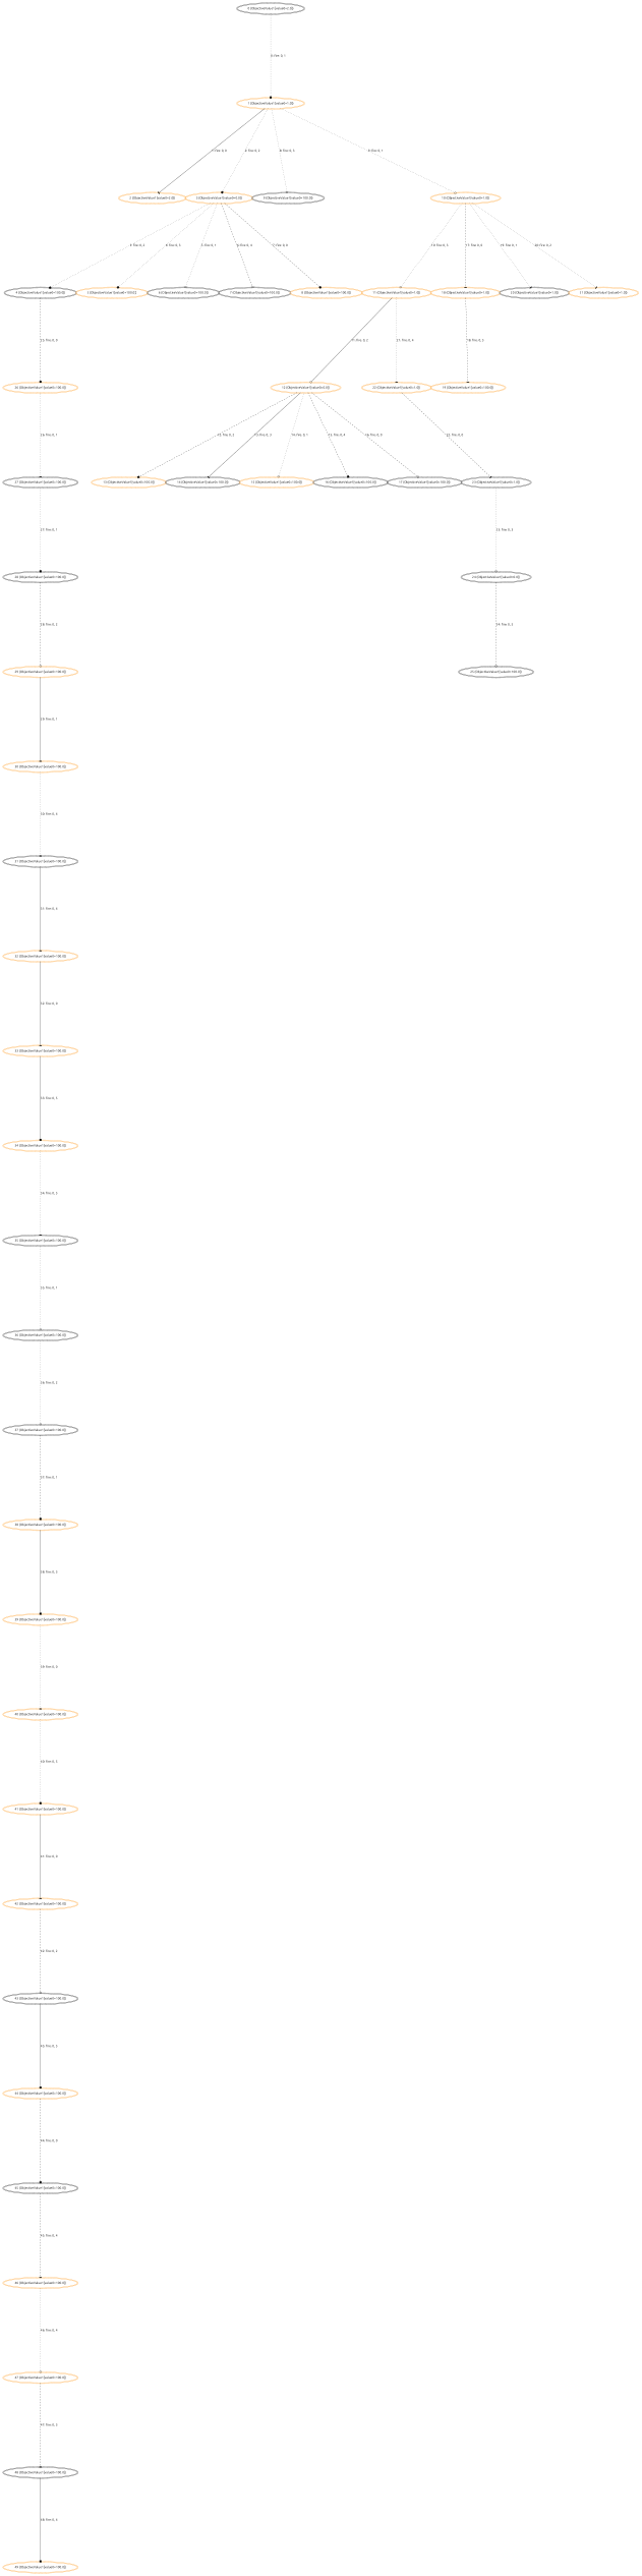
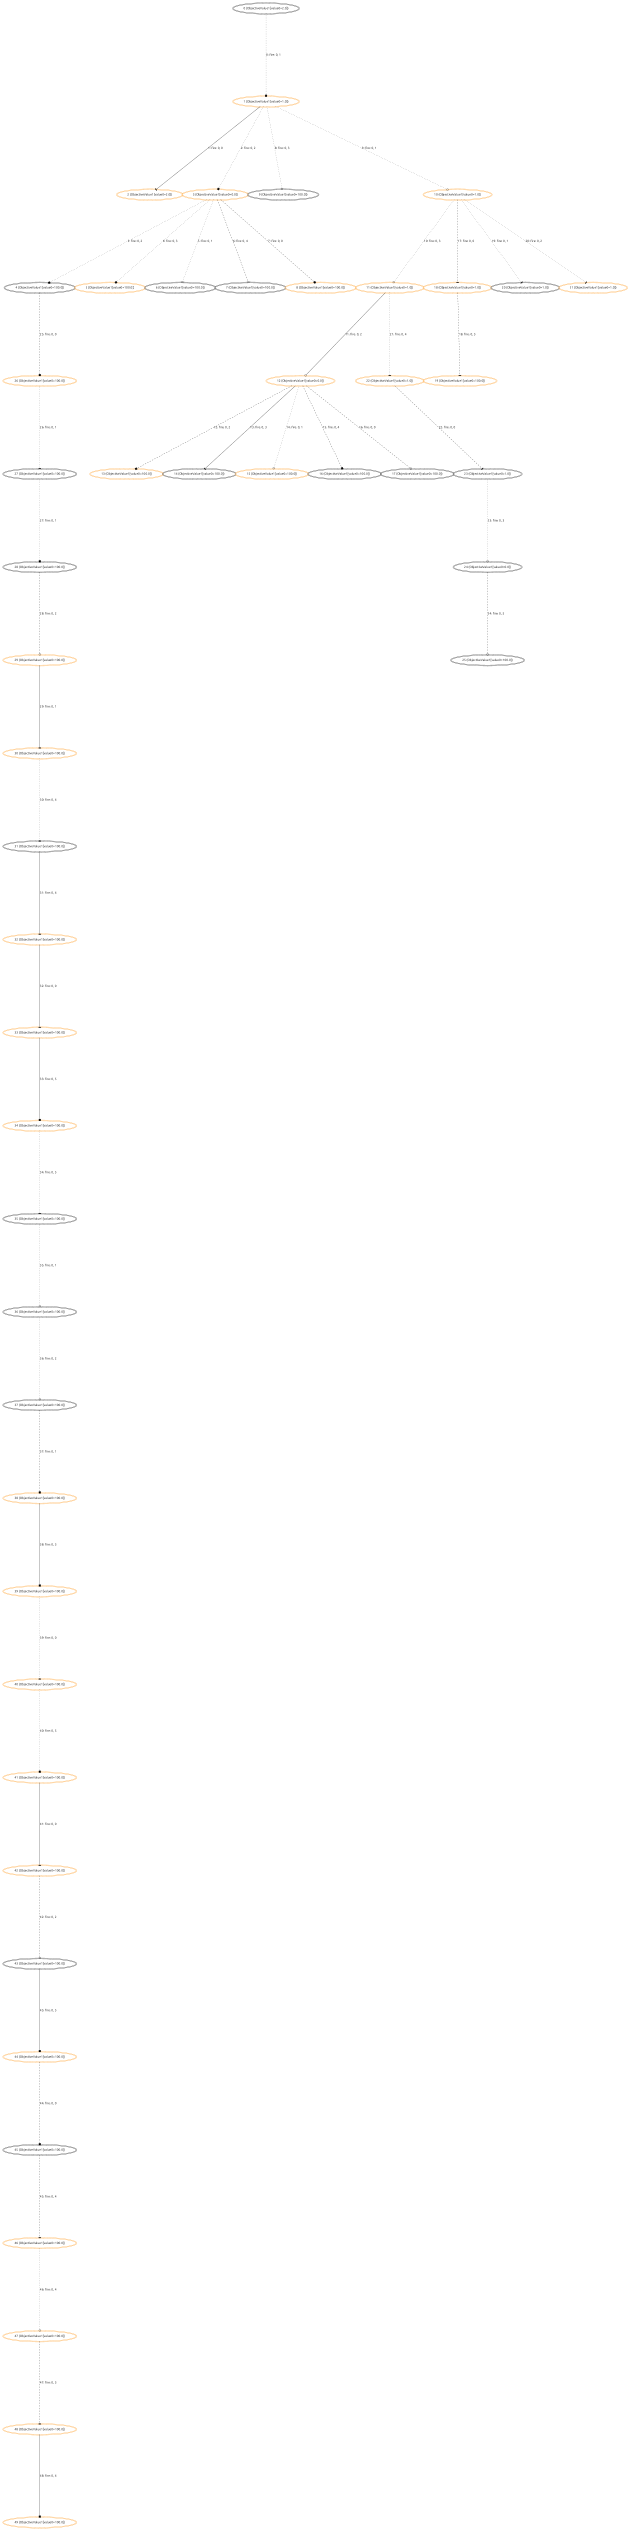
  digraph {
    fontname=Ubuntu
    nodesep=0
    ranksep=5
    node [color=darkorange fillcolor=white fontname=Ubuntu peripheries=2 style=filled]
    edge [arrowhead=tee fontname=Ubuntu style=dotted]
    n1 [color=black label="0 (ObjectiveValue1[value0=2.0])"]
    n2 [label="1 (ObjectiveValue1[value0=1.0])"]
    n3 [label="2 (ObjectiveValue1[value0=2.0])"]
    n4 [label="3 (ObjectiveValue1[value0=0.0])"]
    n5 [color=black label="9 (ObjectiveValue1[value0=100.0])"]
    n6 [label="10 (ObjectiveValue1[value0=1.0])"]
    n7 [color=black label="4 (ObjectiveValue1[value0=100.0])"]
    n8 [label="5 (ObjectiveValue1[value0=100.0])"]
    n9 [color=black label="6 (ObjectiveValue1[value0=100.0])"]
    n10 [color=black label="7 (ObjectiveValue1[value0=100.0])"]
    n11 [label="8 (ObjectiveValue1[value0=100.0])"]
    n12 [label="11 (ObjectiveValue1[value0=1.0])"]
    n13 [label="18 (ObjectiveValue1[value0=1.0])"]
    n14 [color=black label="20 (ObjectiveValue1[value0=1.0])"]
    n15 [label="21 (ObjectiveValue1[value0=1.0])"]
    n16 [label="26 (ObjectiveValue1[value0=100.0])"]
    n17 [color=black label="27 (ObjectiveValue1[value0=100.0])"]
    n18 [label="12 (ObjectiveValue1[value0=0.0])"]
    n19 [label="22 (ObjectiveValue1[value0=1.0])"]
    n20 [label="19 (ObjectiveValue1[value0=100.0])"]
    n21 [label="13 (ObjectiveValue1[value0=100.0])"]
    n22 [color=black label="14 (ObjectiveValue1[value0=100.0])"]
    n23 [label="15 (ObjectiveValue1[value0=100.0])"]
    n24 [color=black label="16 (ObjectiveValue1[value0=100.0])"]
    n25 [color=black label="17 (ObjectiveValue1[value0=100.0])"]
    n26 [color=black label="23 (ObjectiveValue1[value0=1.0])"]
    n27 [color=black label="24 (ObjectiveValue1[value0=0.0])"]
    n28 [color=black label="25 (ObjectiveValue1[value0=100.0])"]
    n29 [color=black label="28 (ObjectiveValue1[value0=100.0])"]
    n30 [label="29 (ObjectiveValue1[value0=100.0])"]
    n31 [label="30 (ObjectiveValue1[value0=100.0])"]
    n32 [color=black label="31 (ObjectiveValue1[value0=100.0])"]
    n33 [label="32 (ObjectiveValue1[value0=100.0])"]
    n34 [label="33 (ObjectiveValue1[value0=100.0])"]
    n35 [label="34 (ObjectiveValue1[value0=100.0])"]
    n36 [color=black label="35 (ObjectiveValue1[value0=100.0])"]
    n37 [color=black label="36 (ObjectiveValue1[value0=100.0])"]
    n38 [color=black label="37 (ObjectiveValue1[value0=100.0])"]
    n39 [label="38 (ObjectiveValue1[value0=100.0])"]
    n40 [label="39 (ObjectiveValue1[value0=100.0])"]
    n41 [label="40 (ObjectiveValue1[value0=100.0])"]
    n42 [label="41 (ObjectiveValue1[value0=100.0])"]
    n43 [label="42 (ObjectiveValue1[value0=100.0])"]
    n44 [color=black label="43 (ObjectiveValue1[value0=100.0])"]
    n45 [label="44 (ObjectiveValue1[value0=100.0])"]
    n46 [color=black label="45 (ObjectiveValue1[value0=100.0])"]
    n47 [label="46 (ObjectiveValue1[value0=100.0])"]
    n48 [label="47 (ObjectiveValue1[value0=100.0])"]
-   n49 [color=black label="48 (ObjectiveValue1[value0=100.0])"]
+   n49 [label="48 (ObjectiveValue1[value0=100.0])"]
    n50 [label="49 (ObjectiveValue1[value0=100.0])"]
    n1 -> n2 [arrowhead=box label="0: fire: 0, 1"]
    n2 -> n3 [label="1: fire: 0, 0" style=solid]
    n2 -> n4 [arrowhead=box label="2: fire: 0, 2"]
    n2 -> n5 [arrowhead=odot label="8: fire: 0, 3"]
    n2 -> n6 [arrowhead=odot label="9: fire: 0, 1"]
    n4 -> n7 [arrowhead=box label="3: fire: 0, 2"]
    n4 -> n8 [arrowhead=box label="4: fire: 0, 3"]
    n4 -> n9 [arrowhead=odot label="5: fire: 0, 1"]
    n4 -> n10 [arrowhead=odot label="6: fire: 0, 4" style=dashed]
    n4 -> n11 [arrowhead=box label="7: fire: 0, 0" style=dashed]
    n6 -> n12 [arrowhead=odot label="10: fire: 0, 3"]
    n6 -> n13 [label="17: fire: 0, 0" style=dashed]
    n6 -> n14 [label="19: fire: 0, 1"]
    n6 -> n15 [label="20: fire: 0, 2"]
    n7 -> n16 [arrowhead=box label="25: fire: 0, 0" style=dashed]
    n12 -> n18 [arrowhead=odot label="11: fire: 0, 2" style=solid]
    n12 -> n19 [label="21: fire: 0, 4"]
    n13 -> n20 [label="18: fire: 0, 3" style=dashed]
    n16 -> n17 [label="26: fire: 0, 1"]
    n17 -> n29 [arrowhead=box label="27: fire: 0, 1"]
    n18 -> n21 [arrowhead=box label="12: fire: 0, 2" style=dashed]
    n18 -> n22 [label="13: fire: 0, 3" style=solid]
    n18 -> n23 [arrowhead=odot label="14: fire: 0, 1"]
    n18 -> n24 [arrowhead=box label="15: fire: 0, 4" style=dashed]
    n18 -> n25 [arrowhead=odot label="16: fire: 0, 0" style=dashed]
    n19 -> n26 [label="22: fire: 0, 0" style=dashed]
    n26 -> n27 [arrowhead=odot label="23: fire: 0, 3"]
    n27 -> n28 [arrowhead=odot label="24: fire: 0, 5" style=dashed]
    n29 -> n30 [arrowhead=odot label="28: fire: 0, 2" style=dashed]
    n30 -> n31 [label="29: fire: 0, 1" style=solid]
    n31 -> n32 [label="30: fire: 0, 4"]
    n32 -> n33 [label="31: fire: 0, 4" style=solid]
    n33 -> n34 [label="32: fire: 0, 0" style=solid]
    n34 -> n35 [arrowhead=box label="33: fire: 0, 5" style=solid]
    n35 -> n36 [label="34: fire: 0, 5"]
    n36 -> n37 [arrowhead=odot label="35: fire: 0, 1"]
    n37 -> n38 [arrowhead=odot label="36: fire: 0, 2"]
    n38 -> n39 [arrowhead=box label="37: fire: 0, 1" style=dashed]
    n39 -> n40 [arrowhead=box label="38: fire: 0, 3" style=solid]
    n40 -> n41 [label="39: fire: 0, 0"]
    n41 -> n42 [arrowhead=box label="40: fire: 0, 5"]
    n42 -> n43 [label="41: fire: 0, 0" style=solid]
    n43 -> n44 [arrowhead=odot label="42: fire: 0, 2" style=dashed]
    n44 -> n45 [arrowhead=box label="43: fire: 0, 5" style=solid]
    n45 -> n46 [arrowhead=box label="44: fire: 0, 0" style=dashed]
    n46 -> n47 [label="45: fire: 0, 4" style=dashed]
    n47 -> n48 [arrowhead=odot label="46: fire: 0, 4"]
    n48 -> n49 [label="47: fire: 0, 3" style=dashed]
    n49 -> n50 [arrowhead=box label="48: fire: 0, 4" style=solid]
  }
